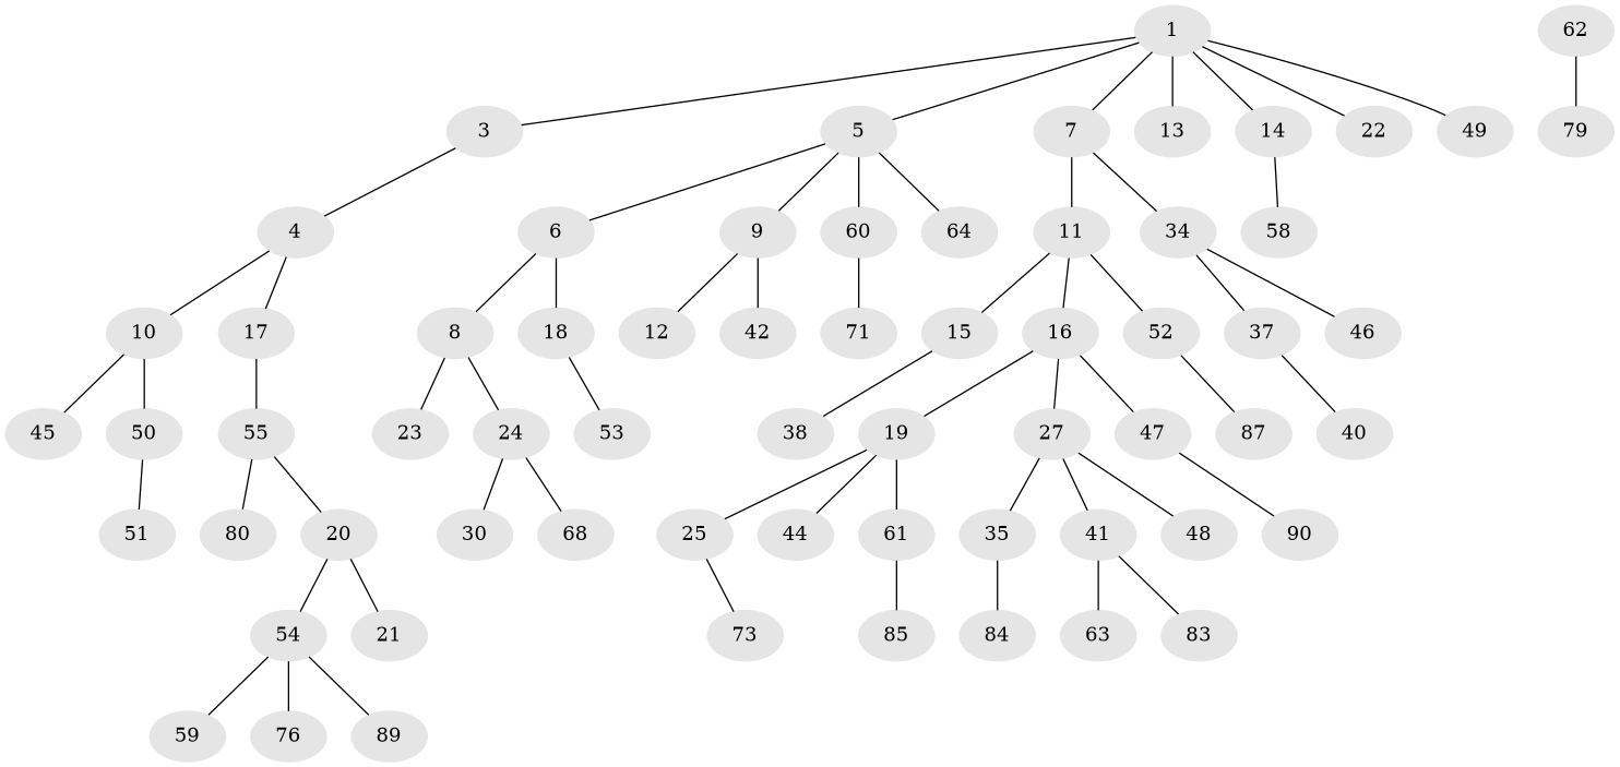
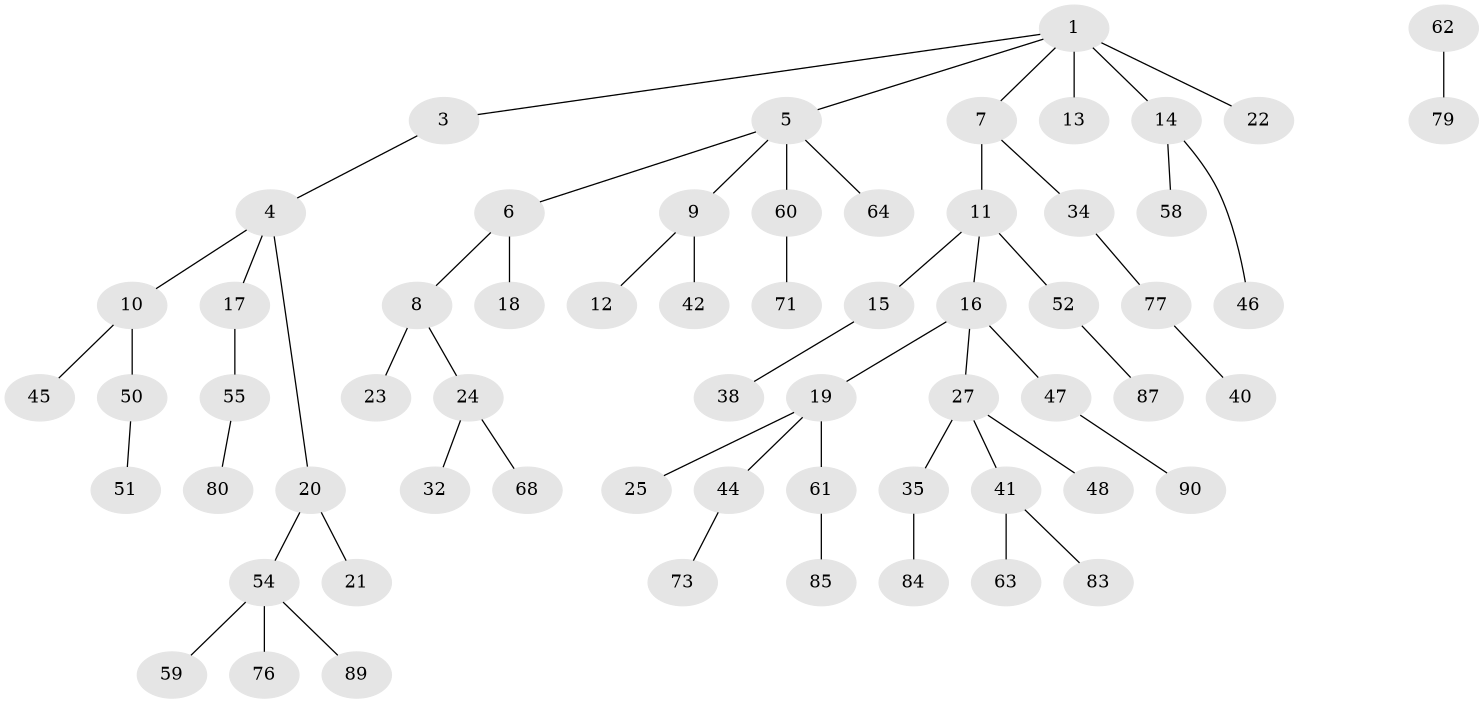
  graph {
    node [color=gray90 style=filled]
    1 [super="+2"]
    3
    5
    7
    13
    14 [super="+65"]
    22
-   49
    4
    6
    9 [super="+39"]
    60
    64
    11 [super="+33"]
    34
    58
    10 [super="+28+36"]
    17 [super="+75"]
    20 [super="+21"]
    45
    50
    55
    54
    n24 [label=21]
    8
    18
    12
    42
    71 [super="+86"]
    23 [super="+72"]
    24 [super="+26+82"]
-   53 [super="+56"]
    15
    16 [super="+43"]
    52
-   37
+   37 [label=77]
    46
-   32 [super="+66" label=30]
+   32 [super="+66"]
    68
    51
    38 [super="+70"]
    19
    27
    47
    87
    25 [super="+69+57"]
    44
    61
    35
    41
    48
    90
    80
    73
    85
    59
    76 [super="+93"]
    89
    84
    63
    83
    62
    79
    40
    1 -- 3
    1 -- 5
    1 -- 7
    1 -- 13
    1 -- 14
    1 -- 22
-   1 -- 49
    3 -- 4
    5 -- 6
    5 -- 9
    5 -- 60
    5 -- 64
    7 -- 11
    7 -- 34
    14 -- 58
    4 -- 10
    4 -- 17
-   55 -- 20
+   4 -- 20
    6 -- 8
    6 -- 18
    9 -- 12
    9 -- 42
    60 -- 71
    11 -- 15
    11 -- 16
    11 -- 52
    34 -- 37
-   34 -- 46
+   14 -- 46
    10 -- 45
    10 -- 50
    17 -- 55
    20 -- 54
    20 -- n24
    50 -- 51
    55 -- 80
    54 -- 59
    54 -- 76
    54 -- 89
    8 -- 23
    8 -- 24
-   18 -- 53
    24 -- 32
    24 -- 68
    15 -- 38
    16 -- 19
    16 -- 27
    16 -- 47
    52 -- 87
    37 -- 40
    19 -- 25
    19 -- 44
    19 -- 61
    27 -- 35
    27 -- 41
    27 -- 48
    47 -- 90
-   25 -- 73
+   44 -- 73
    61 -- 85
    35 -- 84
    41 -- 63
    41 -- 83
    62 -- 79
  }
